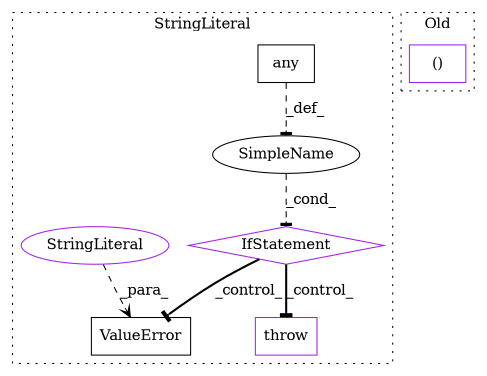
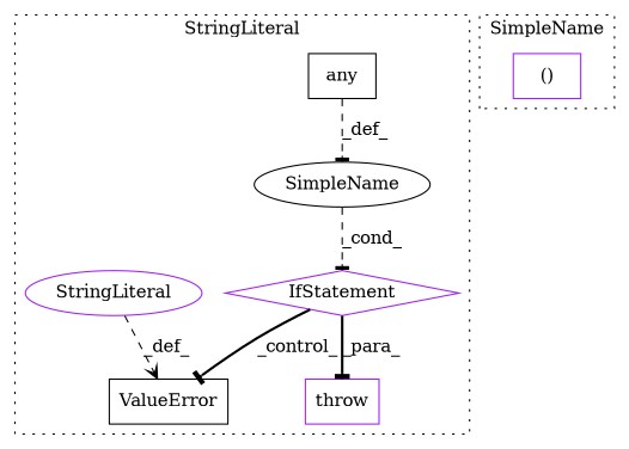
  digraph {
    node [a=32 color=purple shape=box]
    edge [arrowhead=tee style=dashed]
    n1 [color=black l="4,1" label=any s="1916,1934"]
    n2 [a=25 l="4,2" label=IfStatement s="1877,1935" shape=diamond]
    n3 [color=black l="11,1" label=ValueError s="1951,2017"]
    n4 [a=42 color=black label=SimpleName shape=ellipse]
    n5 [a=53 l=6 label=throw s=1945]
    n6 [a=45 l=55 label=StringLiteral s=1962 shape=ellipse]
    n7 [a=106 l=28 label="()" s=2617]
    subgraph cluster_1 {
      label=StringLiteral
      style=dotted
      n1
      n2
      n3
      n4
      n5
      n6
    }
    subgraph cluster_2 {
-     label=Old
+     label=SimpleName
      style=dotted
      n7
    }
    n1 -> n4 [label=_def_]
    n2 -> n3 [label=_control_ style=bold]
-   n2 -> n5 [label=_control_ style=bold]
+   n2 -> n5 [label=_para_ style=bold]
    n4 -> n2 [label=_cond_]
-   n6 -> n3 [arrowhead=vee label=_para_]
+   n6 -> n3 [arrowhead=vee label=_def_]
  }
